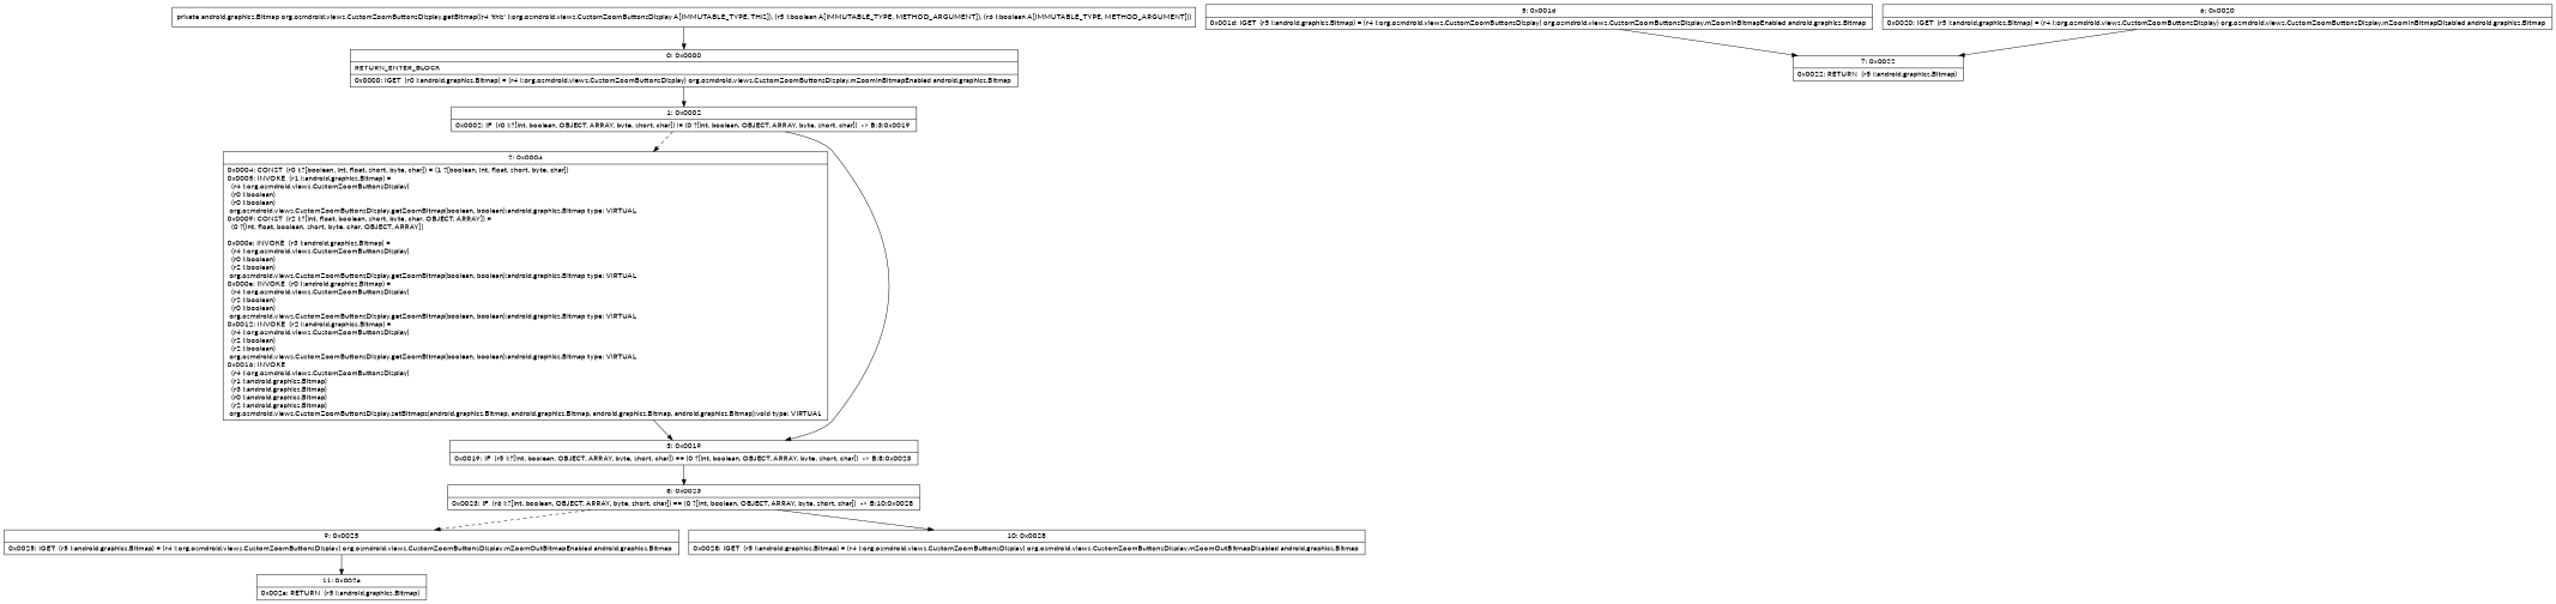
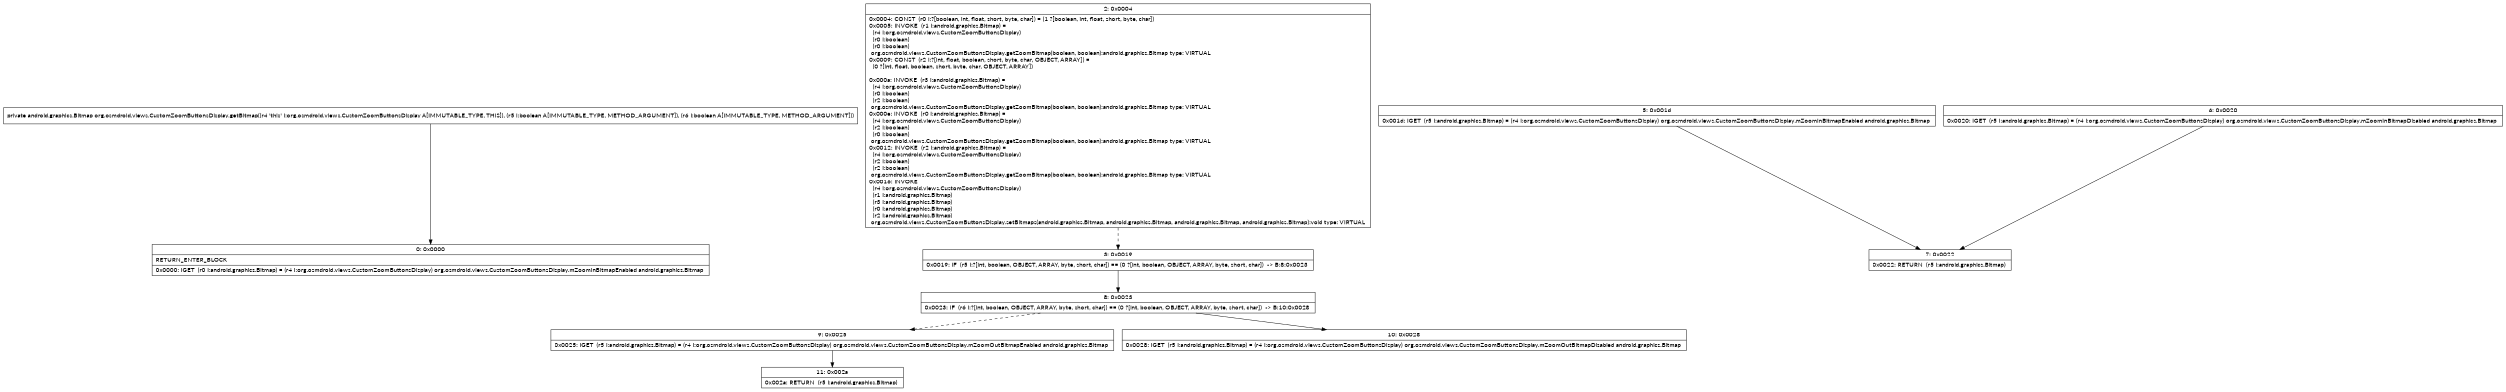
  digraph {
    fontname=Lato
    node [fontname=Lato shape=record]
    edge [fontname=Lato]
    n1 [label="{0\:\ 0x0000|RETURN_ENTER_BLOCK\l|0x0000: IGET  (r0 I:android.graphics.Bitmap) = (r4 I:org.osmdroid.views.CustomZoomButtonsDisplay) org.osmdroid.views.CustomZoomButtonsDisplay.mZoomInBitmapEnabled android.graphics.Bitmap \l}"]
-   n2 [label="{1\:\ 0x0002|0x0002: IF  (r0 I:?[int, boolean, OBJECT, ARRAY, byte, short, char]) != (0 ?[int, boolean, OBJECT, ARRAY, byte, short, char])  \-\> B:3:0x0019 \l}"]
    n3 [label="{2\:\ 0x0004|0x0004: CONST  (r0 I:?[boolean, int, float, short, byte, char]) = (1 ?[boolean, int, float, short, byte, char]) \l0x0005: INVOKE  (r1 I:android.graphics.Bitmap) = \l  (r4 I:org.osmdroid.views.CustomZoomButtonsDisplay)\l  (r0 I:boolean)\l  (r0 I:boolean)\l org.osmdroid.views.CustomZoomButtonsDisplay.getZoomBitmap(boolean, boolean):android.graphics.Bitmap type: VIRTUAL \l0x0009: CONST  (r2 I:?[int, float, boolean, short, byte, char, OBJECT, ARRAY]) = \l  (0 ?[int, float, boolean, short, byte, char, OBJECT, ARRAY])\l \l0x000a: INVOKE  (r3 I:android.graphics.Bitmap) = \l  (r4 I:org.osmdroid.views.CustomZoomButtonsDisplay)\l  (r0 I:boolean)\l  (r2 I:boolean)\l org.osmdroid.views.CustomZoomButtonsDisplay.getZoomBitmap(boolean, boolean):android.graphics.Bitmap type: VIRTUAL \l0x000e: INVOKE  (r0 I:android.graphics.Bitmap) = \l  (r4 I:org.osmdroid.views.CustomZoomButtonsDisplay)\l  (r2 I:boolean)\l  (r0 I:boolean)\l org.osmdroid.views.CustomZoomButtonsDisplay.getZoomBitmap(boolean, boolean):android.graphics.Bitmap type: VIRTUAL \l0x0012: INVOKE  (r2 I:android.graphics.Bitmap) = \l  (r4 I:org.osmdroid.views.CustomZoomButtonsDisplay)\l  (r2 I:boolean)\l  (r2 I:boolean)\l org.osmdroid.views.CustomZoomButtonsDisplay.getZoomBitmap(boolean, boolean):android.graphics.Bitmap type: VIRTUAL \l0x0016: INVOKE  \l  (r4 I:org.osmdroid.views.CustomZoomButtonsDisplay)\l  (r1 I:android.graphics.Bitmap)\l  (r3 I:android.graphics.Bitmap)\l  (r0 I:android.graphics.Bitmap)\l  (r2 I:android.graphics.Bitmap)\l org.osmdroid.views.CustomZoomButtonsDisplay.setBitmaps(android.graphics.Bitmap, android.graphics.Bitmap, android.graphics.Bitmap, android.graphics.Bitmap):void type: VIRTUAL \l}"]
    n4 [label="{3\:\ 0x0019|0x0019: IF  (r5 I:?[int, boolean, OBJECT, ARRAY, byte, short, char]) == (0 ?[int, boolean, OBJECT, ARRAY, byte, short, char])  \-\> B:8:0x0023 \l}"]
    n5 [label="{8\:\ 0x0023|0x0023: IF  (r6 I:?[int, boolean, OBJECT, ARRAY, byte, short, char]) == (0 ?[int, boolean, OBJECT, ARRAY, byte, short, char])  \-\> B:10:0x0028 \l}"]
    n6 [label="{9\:\ 0x0025|0x0025: IGET  (r5 I:android.graphics.Bitmap) = (r4 I:org.osmdroid.views.CustomZoomButtonsDisplay) org.osmdroid.views.CustomZoomButtonsDisplay.mZoomOutBitmapEnabled android.graphics.Bitmap \l}"]
    n7 [label="{10\:\ 0x0028|0x0028: IGET  (r5 I:android.graphics.Bitmap) = (r4 I:org.osmdroid.views.CustomZoomButtonsDisplay) org.osmdroid.views.CustomZoomButtonsDisplay.mZoomOutBitmapDisabled android.graphics.Bitmap \l}"]
    n8 [label="{5\:\ 0x001d|0x001d: IGET  (r5 I:android.graphics.Bitmap) = (r4 I:org.osmdroid.views.CustomZoomButtonsDisplay) org.osmdroid.views.CustomZoomButtonsDisplay.mZoomInBitmapEnabled android.graphics.Bitmap \l}"]
    n9 [label="{7\:\ 0x0022|0x0022: RETURN  (r5 I:android.graphics.Bitmap) \l}"]
    n10 [label="{6\:\ 0x0020|0x0020: IGET  (r5 I:android.graphics.Bitmap) = (r4 I:org.osmdroid.views.CustomZoomButtonsDisplay) org.osmdroid.views.CustomZoomButtonsDisplay.mZoomInBitmapDisabled android.graphics.Bitmap \l}"]
    n11 [label="{11\:\ 0x002a|0x002a: RETURN  (r5 I:android.graphics.Bitmap) \l}"]
    n12 [label="{private android.graphics.Bitmap org.osmdroid.views.CustomZoomButtonsDisplay.getBitmap((r4 'this' I:org.osmdroid.views.CustomZoomButtonsDisplay A[IMMUTABLE_TYPE, THIS]), (r5 I:boolean A[IMMUTABLE_TYPE, METHOD_ARGUMENT]), (r6 I:boolean A[IMMUTABLE_TYPE, METHOD_ARGUMENT])) }"]
-   n1 -> n2
-   n2 -> n3 [style=dashed]
-   n2 -> n4
-   n3 -> n4
+   n3 -> n4 [style=dashed]
    n4 -> n5
    n5 -> n6 [style=dashed]
    n5 -> n7
    n6 -> n11
    n8 -> n9
    n10 -> n9
    n12 -> n1
  }
